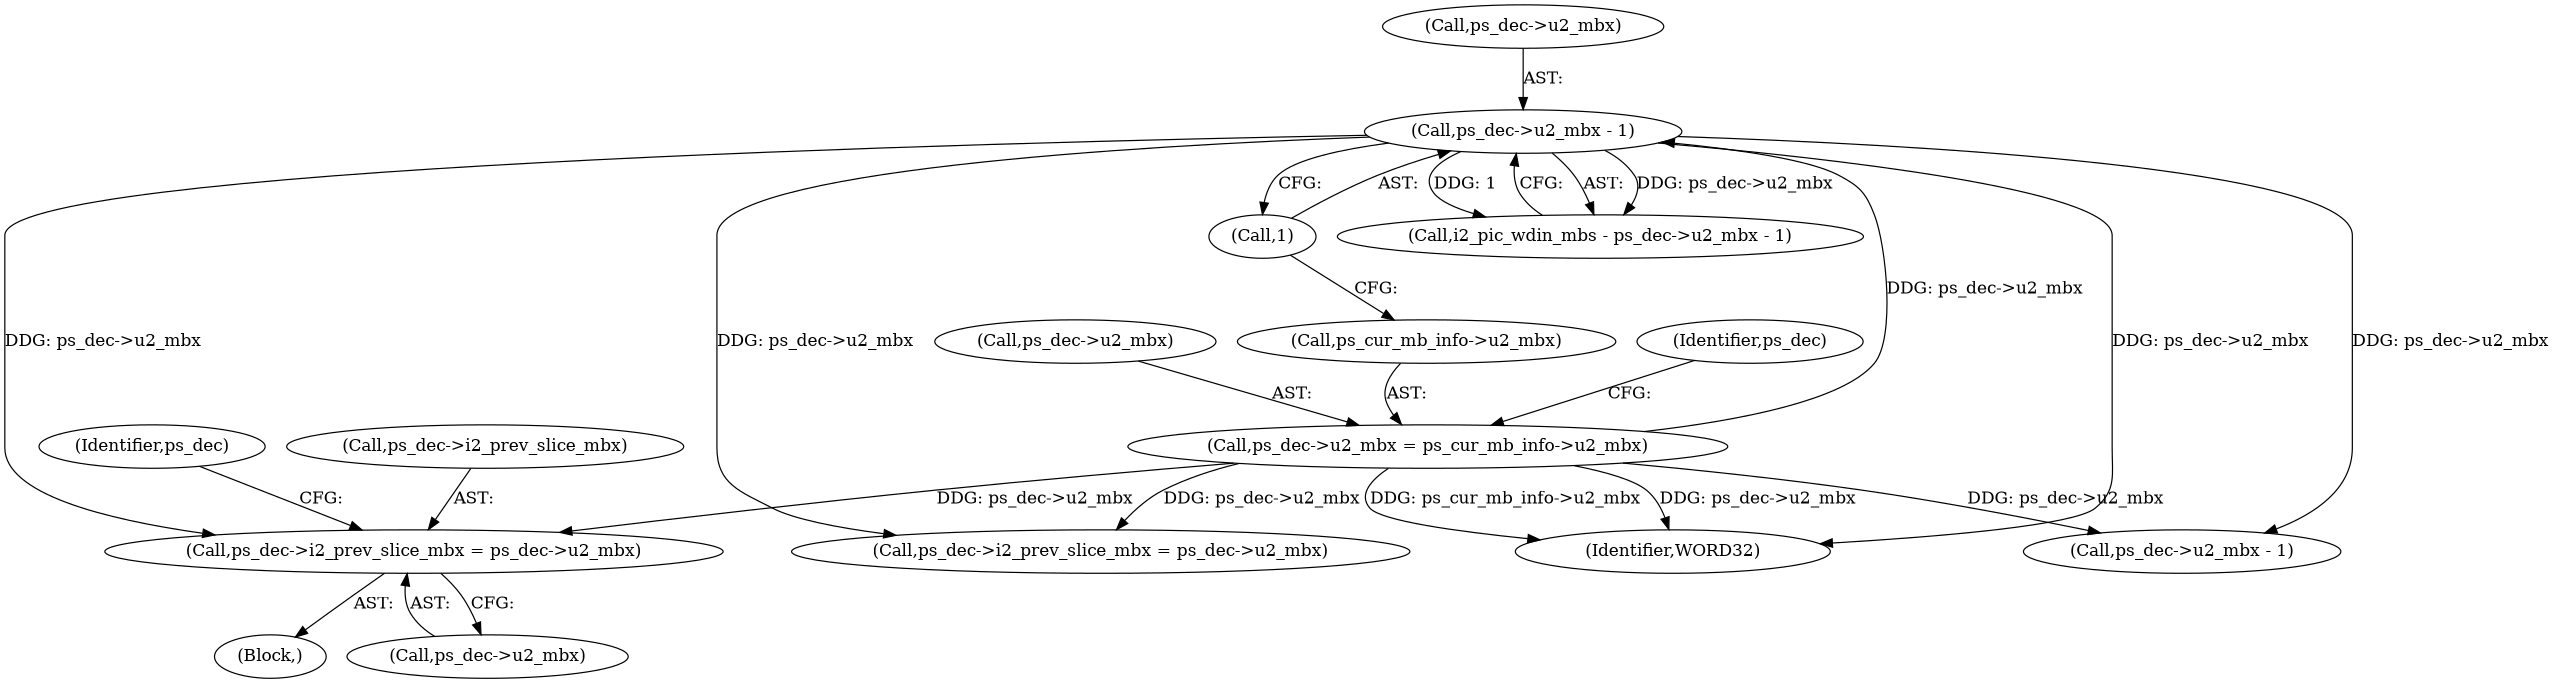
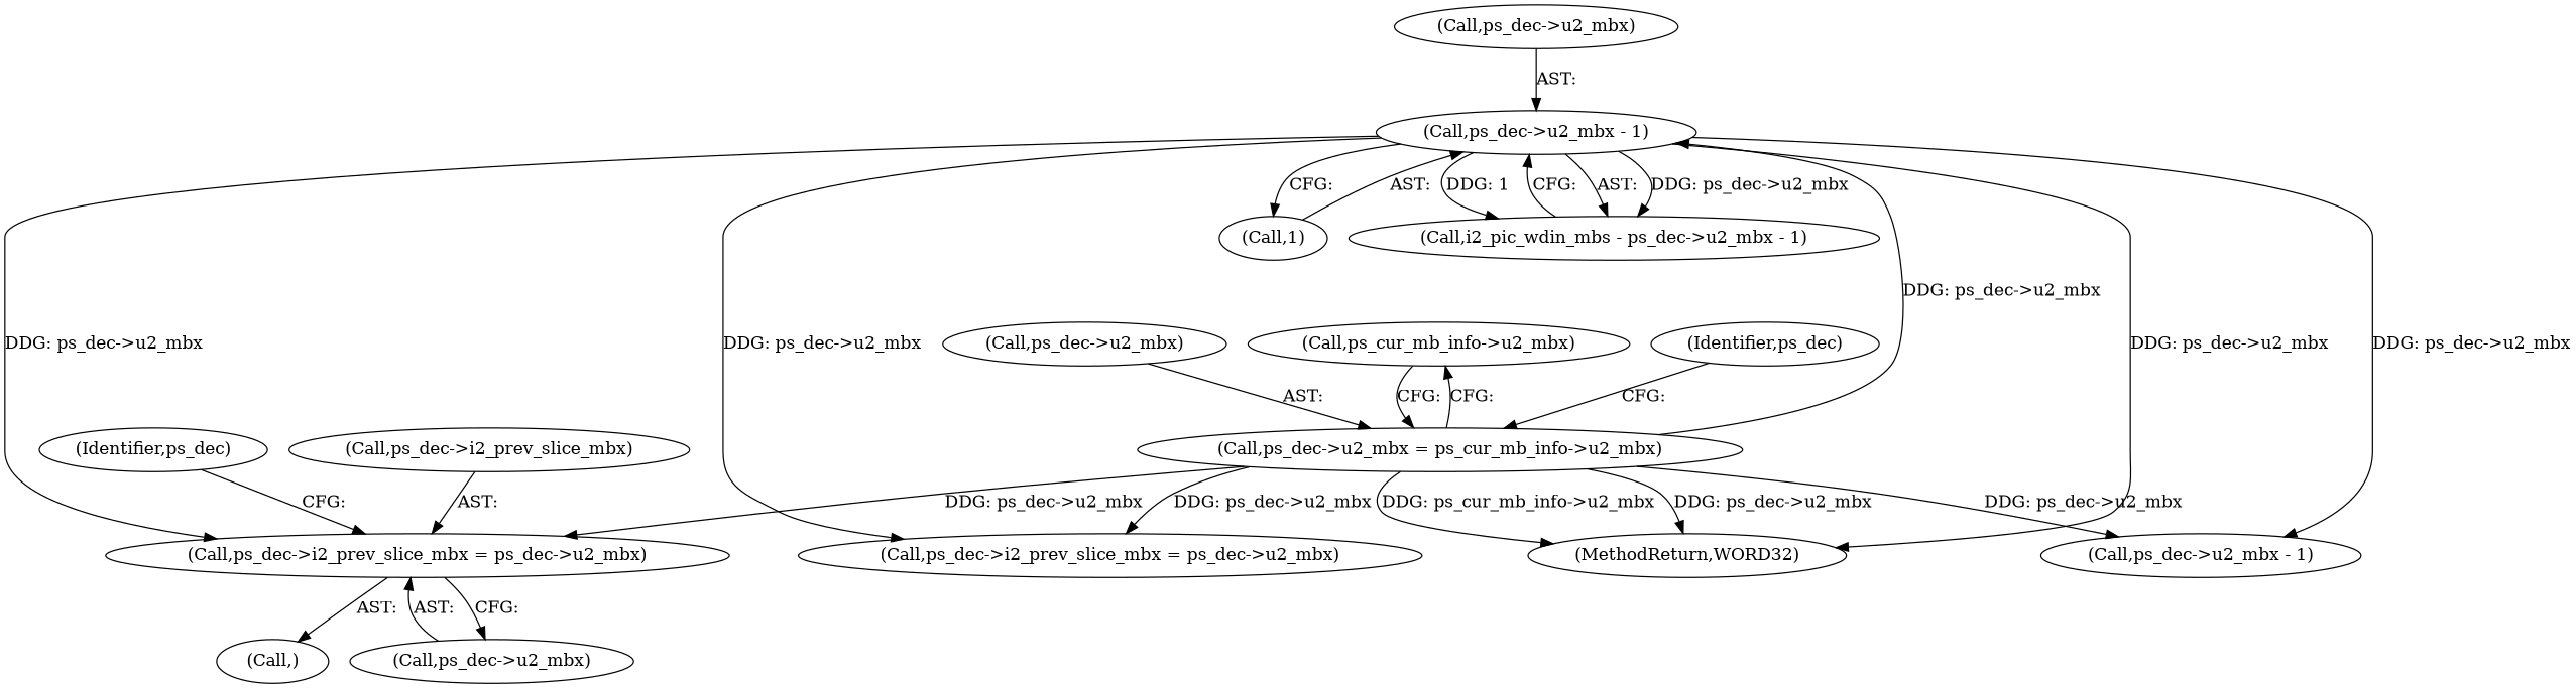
  digraph {
    n1 [label="(Call,ps_dec->i2_prev_slice_mbx = ps_dec->u2_mbx)"]
-   n2 [label="(Block,)"]
+   n2 [label="(Call,)"]
    n3 [label="(Call,ps_dec->u2_mbx)"]
    n4 [label="(Call,ps_dec->u2_mbx - 1)"]
    n5 [label="(Call,i2_pic_wdin_mbs - ps_dec->u2_mbx - 1)"]
    n6 [label="(Call,ps_dec->u2_mbx - 1)"]
    n7 [label="(Call,ps_dec->i2_prev_slice_mbx = ps_dec->u2_mbx)"]
-   n8 [label="(Identifier,WORD32)"]
+   n8 [label="(MethodReturn,WORD32)"]
    n9 [label="(Call,1)"]
    n10 [label="(Call,ps_dec->u2_mbx = ps_cur_mb_info->u2_mbx)"]
    n11 [label="(Call,ps_cur_mb_info->u2_mbx)"]
    n12 [label="(Call,ps_dec->u2_mbx)"]
    n13 [label="(Call,ps_dec->u2_mbx)"]
    n14 [label="(Identifier,ps_dec)"]
    n15 [label="(Identifier,ps_dec)"]
    n16 [label="(Call,ps_dec->i2_prev_slice_mbx)"]
    n1 -> n2 [label="AST: "]
    n1 -> n3 [label="CFG: "]
    n3 -> n1 [label="AST: "]
    n4 -> n1 [label="DDG: ps_dec->u2_mbx"]
    n4 -> n5 [label="AST: "]
    n4 -> n5 [label="DDG: ps_dec->u2_mbx"]
    n4 -> n5 [label="DDG: 1"]
    n4 -> n6 [label="DDG: ps_dec->u2_mbx"]
    n4 -> n7 [label="DDG: ps_dec->u2_mbx"]
    n4 -> n8 [label="DDG: ps_dec->u2_mbx"]
    n4 -> n9 [label="CFG: "]
    n5 -> n4 [label="CFG: "]
    n9 -> n4 [label="AST: "]
    n10 -> n1 [label="DDG: ps_dec->u2_mbx"]
    n10 -> n4 [label="DDG: ps_dec->u2_mbx"]
    n10 -> n6 [label="DDG: ps_dec->u2_mbx"]
    n10 -> n7 [label="DDG: ps_dec->u2_mbx"]
    n10 -> n8 [label="DDG: ps_dec->u2_mbx"]
    n10 -> n8 [label="DDG: ps_cur_mb_info->u2_mbx"]
-   n9 -> n11 [label="CFG: "]
-   n11 -> n10 [label="AST: "]
+   n10 -> n11 [label="CFG: "]
+   n11 -> n10 [label="CFG: "]
    n12 -> n4 [label="AST: "]
    n13 -> n10 [label="AST: "]
    n14 -> n1 [label="CFG: "]
    n15 -> n10 [label="CFG: "]
    n16 -> n1 [label="AST: "]
  }
